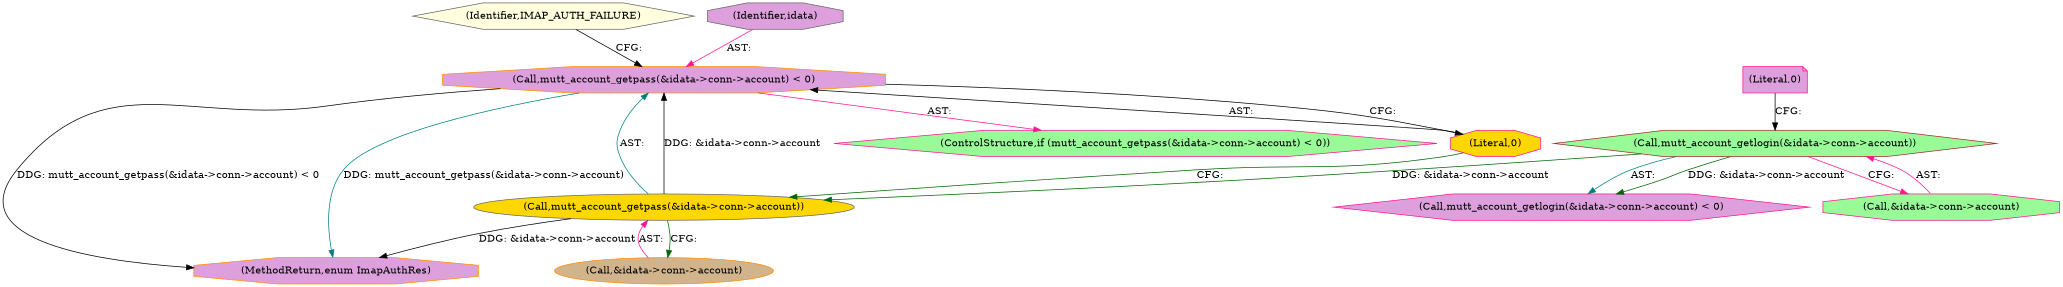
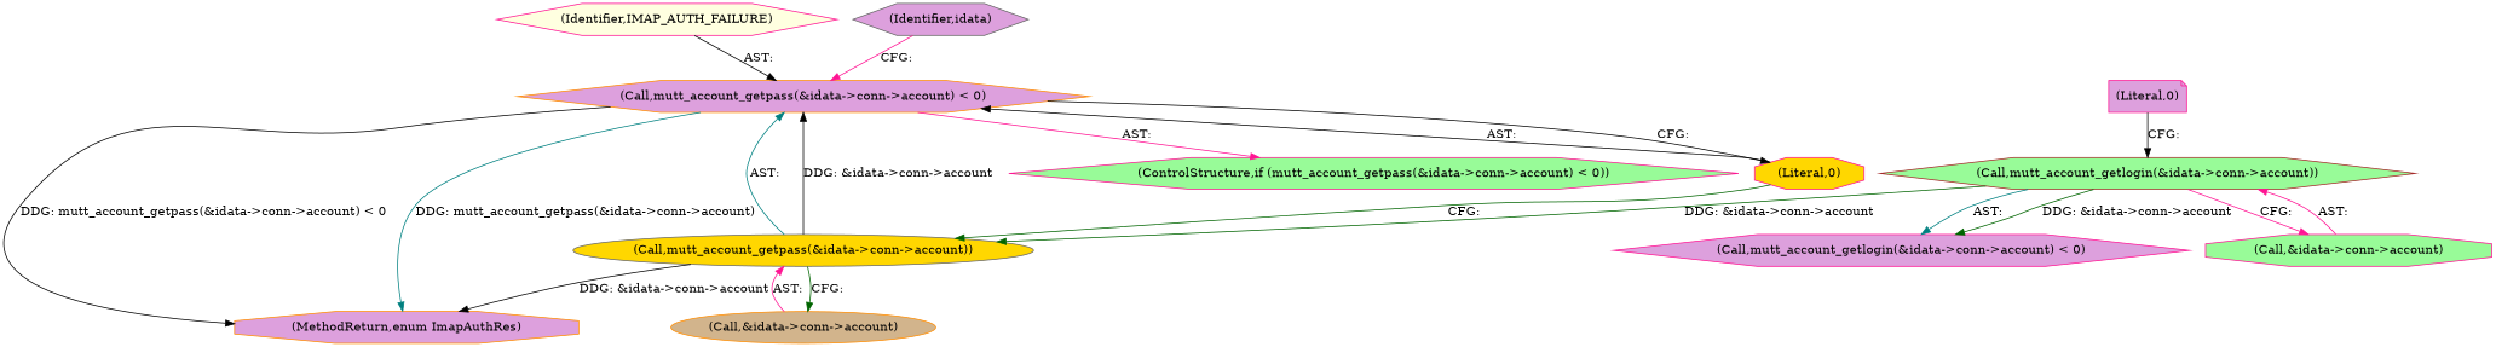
  digraph {
    node [color=deeppink fillcolor=plum shape=hexagon style=filled]
    edge [color=black]
-   n1 [color=darkorange label="(Call,mutt_account_getpass(&idata->conn->account) < 0)" shape=octagon]
+   n1 [color=darkorange label="(Call,mutt_account_getpass(&idata->conn->account) < 0)"]
    n2 [color=darkorange label="(MethodReturn,enum ImapAuthRes)" shape=octagon]
    n3 [fillcolor=palegreen label="(ControlStructure,if (mutt_account_getpass(&idata->conn->account) < 0))"]
    n4 [fillcolor=gold label="(Literal,0)" shape=octagon]
    n5 [color=gray40 fillcolor=gold label="(Call,mutt_account_getpass(&idata->conn->account))" shape=ellipse]
    n6 [color=darkorange fillcolor=tan label="(Call,&idata->conn->account)" shape=ellipse]
    n7 [color=brown fillcolor=palegreen label="(Call,mutt_account_getlogin(&idata->conn->account))"]
    n8 [label="(Call,mutt_account_getlogin(&idata->conn->account) < 0)"]
    n9 [fillcolor=palegreen label="(Call,&idata->conn->account)" shape=octagon]
-   n10 [color=gray40 fillcolor=lightyellow label="(Identifier,IMAP_AUTH_FAILURE)"]
+   n10 [fillcolor=lightyellow label="(Identifier,IMAP_AUTH_FAILURE)"]
    n11 [label="(Literal,0)" shape=note]
-   n12 [color=gray40 label="(Identifier,idata)" shape=octagon]
+   n12 [color=gray40 label="(Identifier,idata)"]
    n1 -> n2 [label="DDG: mutt_account_getpass(&idata->conn->account) < 0"]
    n1 -> n2 [color=teal label="DDG: mutt_account_getpass(&idata->conn->account)"]
    n1 -> n3 [color=deeppink label="AST: "]
    n1 -> n4 [label="CFG: "]
    n4 -> n1 [label="AST: "]
    n4 -> n5 [color=darkgreen label="CFG: "]
    n5 -> n1 [color=teal label="AST: "]
    n5 -> n1 [label="DDG: &idata->conn->account"]
    n5 -> n2 [label="DDG: &idata->conn->account"]
    n5 -> n6 [color=darkgreen label="CFG: "]
    n6 -> n5 [color=deeppink label="AST: "]
    n7 -> n5 [color=darkgreen label="DDG: &idata->conn->account"]
    n7 -> n8 [color=teal label="AST: "]
    n7 -> n8 [color=darkgreen label="DDG: &idata->conn->account"]
    n7 -> n9 [color=deeppink label="CFG: "]
    n9 -> n7 [color=deeppink label="AST: "]
-   n10 -> n1 [label="CFG: "]
+   n10 -> n1 [label="AST: "]
    n11 -> n7 [label="CFG: "]
-   n12 -> n1 [color=deeppink label="AST: "]
+   n12 -> n1 [color=deeppink label="CFG: "]
  }
